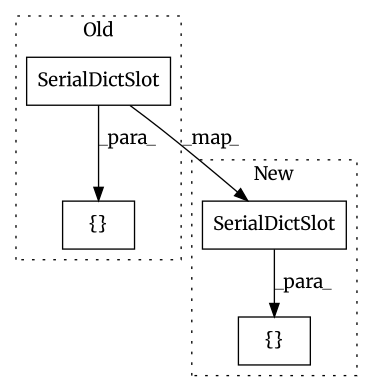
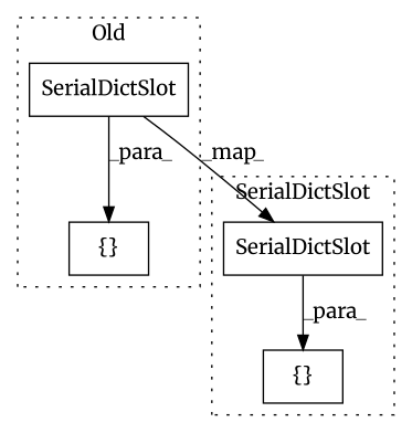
  digraph {
    fontname=Merriweather
    node [a=32 l="15,1" shape=box fontname=Merriweather]
    edge [fontname=Merriweather]
    n1 [label=SerialDictSlot s="685,726"]
    n2 [a=4 l="1,1" label="{}" s="633,727"]
    n3 [label=SerialDictSlot s="758,799"]
    n4 [a=4 l="1,1" label="{}" s="706,1124"]
    subgraph cluster_1 {
      label=Old
      style=dotted
      n1
      n2
    }
    subgraph cluster_2 {
-     label=New
+     label=SerialDictSlot
      style=dotted
      n3
      n4
    }
    n1 -> n2 [label=_para_]
    n1 -> n3 [label=_map_]
    n3 -> n4 [label=_para_]
  }
